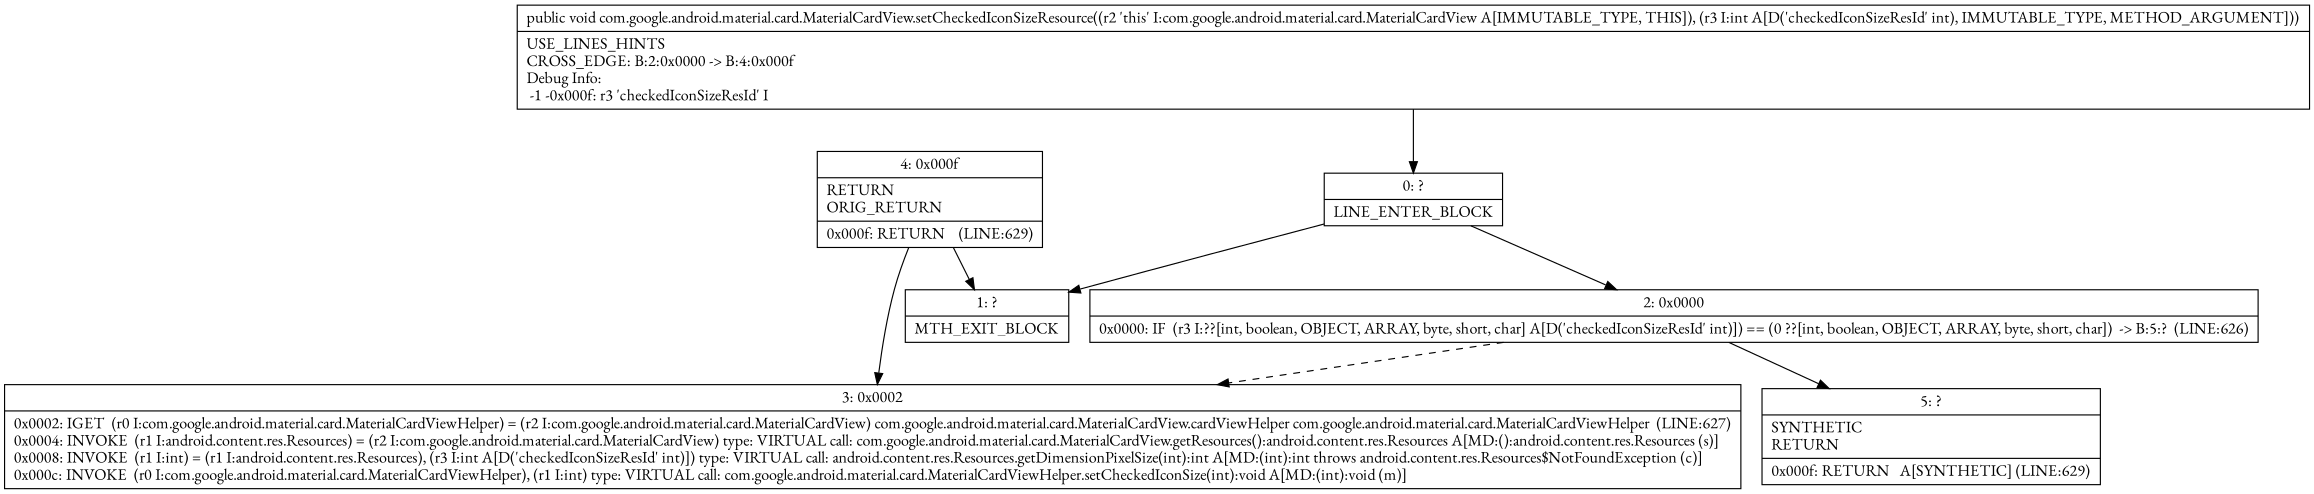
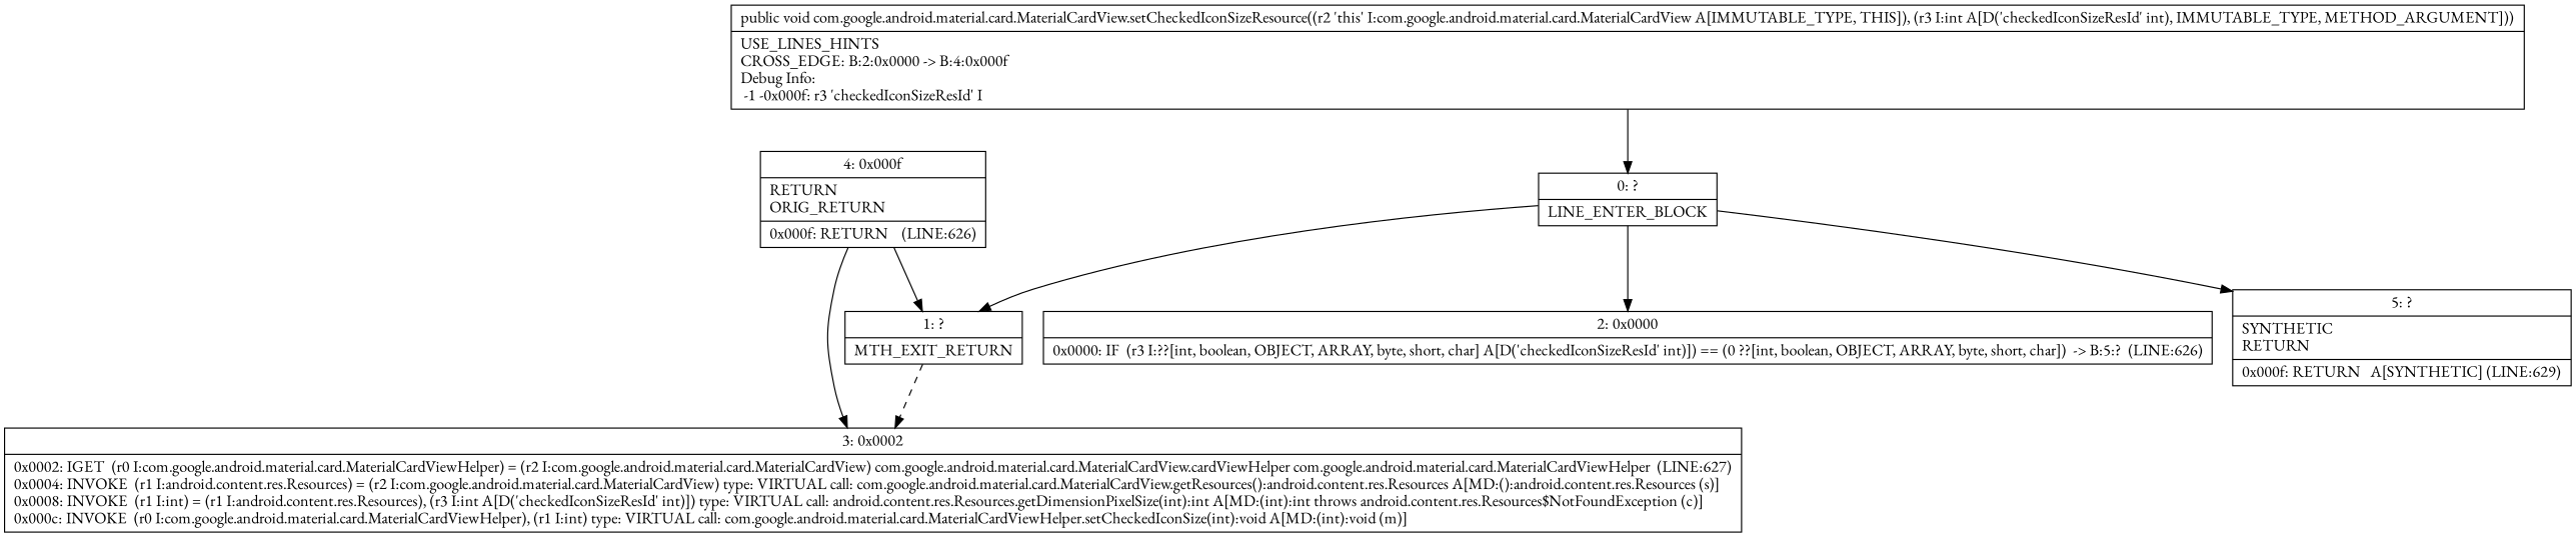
  digraph {
    fontname="EB Garamond"
    node [fontname="EB Garamond" shape=record]
    edge [fontname="EB Garamond"]
    n1 [label="{0\:\ ?|LINE_ENTER_BLOCK\l}"]
    n2 [label="{2\:\ 0x0000|0x0000: IF  (r3 I:??[int, boolean, OBJECT, ARRAY, byte, short, char] A[D('checkedIconSizeResId' int)]) == (0 ??[int, boolean, OBJECT, ARRAY, byte, short, char])  \-\> B:5:?  (LINE:626)\l}"]
-   n3 [label="{1\:\ ?|MTH_EXIT_BLOCK\l}"]
+   n3 [label="{1\:\ ?|MTH_EXIT_RETURN\l}"]
    n4 [label="{3\:\ 0x0002|0x0002: IGET  (r0 I:com.google.android.material.card.MaterialCardViewHelper) = (r2 I:com.google.android.material.card.MaterialCardView) com.google.android.material.card.MaterialCardView.cardViewHelper com.google.android.material.card.MaterialCardViewHelper  (LINE:627)\l0x0004: INVOKE  (r1 I:android.content.res.Resources) = (r2 I:com.google.android.material.card.MaterialCardView) type: VIRTUAL call: com.google.android.material.card.MaterialCardView.getResources():android.content.res.Resources A[MD:():android.content.res.Resources (s)]\l0x0008: INVOKE  (r1 I:int) = (r1 I:android.content.res.Resources), (r3 I:int A[D('checkedIconSizeResId' int)]) type: VIRTUAL call: android.content.res.Resources.getDimensionPixelSize(int):int A[MD:(int):int throws android.content.res.Resources$NotFoundException (c)]\l0x000c: INVOKE  (r0 I:com.google.android.material.card.MaterialCardViewHelper), (r1 I:int) type: VIRTUAL call: com.google.android.material.card.MaterialCardViewHelper.setCheckedIconSize(int):void A[MD:(int):void (m)]\l}"]
    n5 [label="{5\:\ ?|SYNTHETIC\lRETURN\l|0x000f: RETURN   A[SYNTHETIC] (LINE:629)\l}"]
-   n6 [label="{4\:\ 0x000f|RETURN\lORIG_RETURN\l|0x000f: RETURN    (LINE:629)\l}"]
+   n6 [label="{4\:\ 0x000f|RETURN\lORIG_RETURN\l|0x000f: RETURN    (LINE:626)\l}"]
    n7 [label="{public void com.google.android.material.card.MaterialCardView.setCheckedIconSizeResource((r2 'this' I:com.google.android.material.card.MaterialCardView A[IMMUTABLE_TYPE, THIS]), (r3 I:int A[D('checkedIconSizeResId' int), IMMUTABLE_TYPE, METHOD_ARGUMENT]))  | USE_LINES_HINTS\lCROSS_EDGE: B:2:0x0000 \-\> B:4:0x000f\lDebug Info:\l  \-1 \-0x000f: r3 'checkedIconSizeResId' I\l}"]
    n1 -> n2
    n1 -> n3
-   n2 -> n4 [style=dashed]
-   n2 -> n5
+   n3 -> n4 [style=dashed]
+   n1 -> n5
    n6 -> n3
    n6 -> n4
    n7 -> n1
  }
